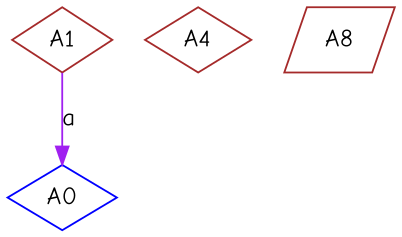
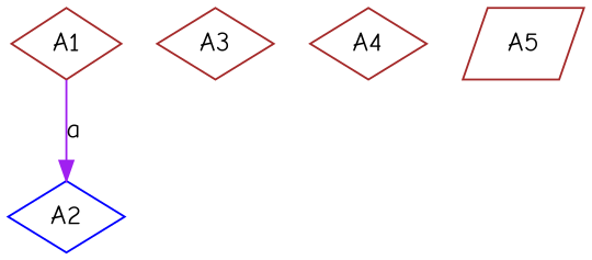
  digraph {
    fontname="Comic Neue"
    node [color=brown shape=diamond fontname="Comic Neue"]
    n1 [label=A1]
-   n2 [label=A0 color=blue]
+   n2 [label=A2 color=blue]
+   n3 [label=A3]
    n4 [label=A4]
-   n5 [label=A8 shape=parallelogram]
+   n5 [label=A5 shape=parallelogram]
    n1 -> n2 [label=a color=purple fontname="Comic Neue"]
  }
